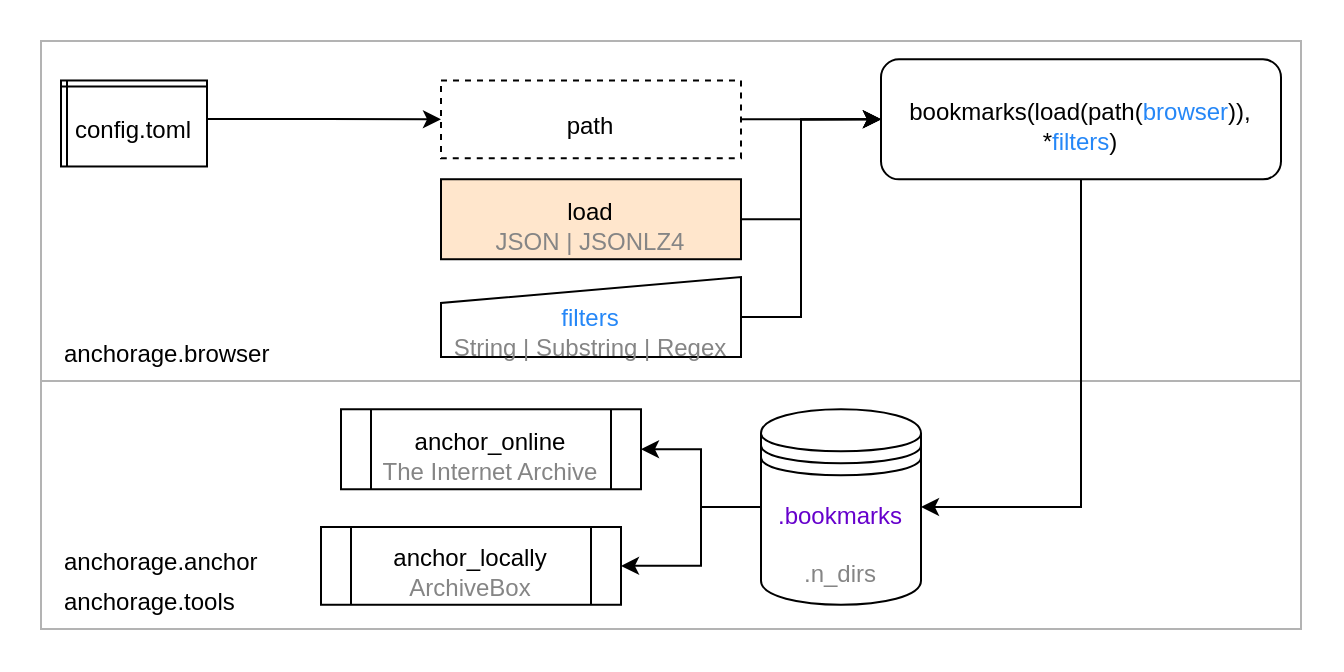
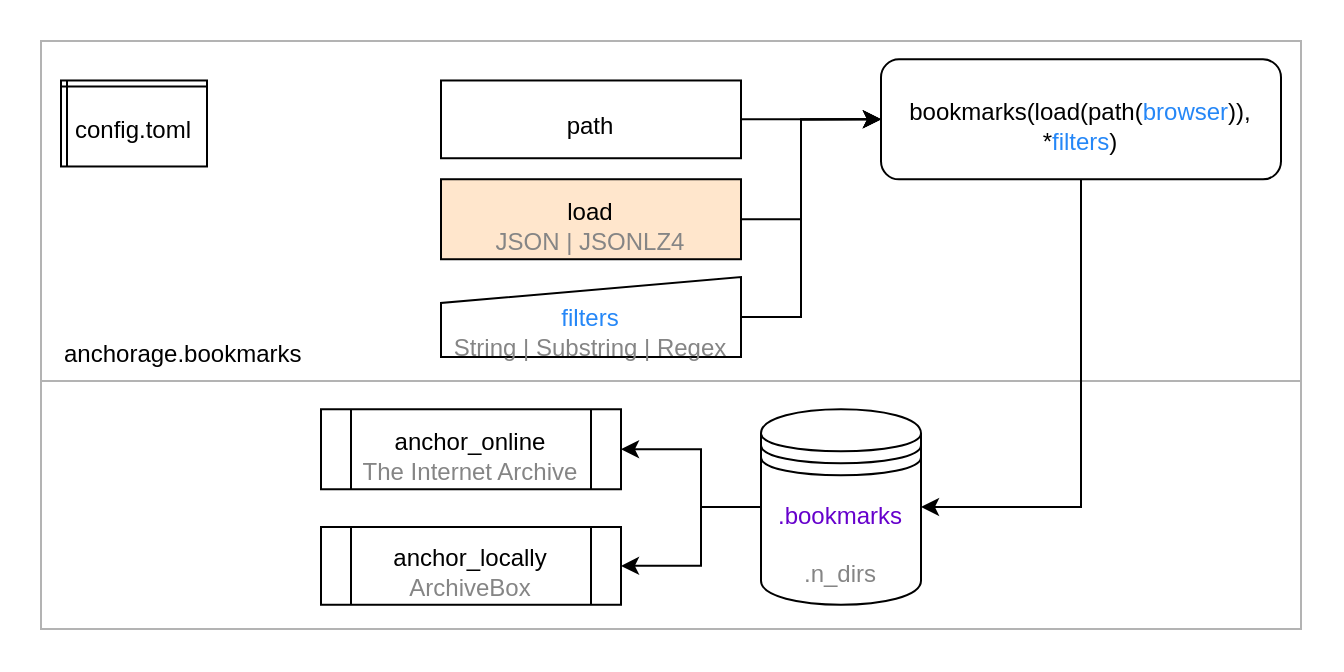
  <mxCell id="0" />
  <mxCell id="1" parent="0" />
  <mxCell id="2" value="" style="rounded=0;whiteSpace=wrap;html=1;fontColor=#828282;align=left;strokeColor=#B3B3B3;" vertex="1" parent="1"><mxGeometry x="20" y="186" width="630" height="128" as="geometry" /></mxCell>
  <mxCell id="3" value="" style="rounded=0;whiteSpace=wrap;html=1;fontColor=#828282;align=left;strokeColor=#B3B3B3;" vertex="1" parent="1"><mxGeometry x="20" y="20" width="630" height="170" as="geometry" /></mxCell>
  <mxCell id="4" style="edgeStyle=orthogonalEdgeStyle;rounded=0;orthogonalLoop=1;jettySize=auto;html=1;exitX=0.5;exitY=1;exitDx=0;exitDy=0;entryX=1;entryY=0.5;entryDx=0;entryDy=0;fontColor=#828282;" edge="1" parent="1" source="5" target="16"><mxGeometry relative="1" as="geometry" /></mxCell>
  <mxCell id="5" value="bookmarks(load(path(&lt;font color=&quot;#2587f7&quot;&gt;browser&lt;/font&gt;)),&lt;br&gt;*&lt;font color=&quot;#2587f7&quot;&gt;filters&lt;/font&gt;)" style="rounded=1;whiteSpace=wrap;html=1;align=center;spacingTop=7;" parent="1" vertex="1"><mxGeometry x="440" y="29.18" width="200" height="60" as="geometry" /></mxCell>
  <mxCell id="6" style="edgeStyle=orthogonalEdgeStyle;rounded=0;orthogonalLoop=1;jettySize=auto;html=1;exitX=1;exitY=0.5;exitDx=0;exitDy=0;entryX=0;entryY=0.5;entryDx=0;entryDy=0;" edge="1" parent="1" source="7" target="5"><mxGeometry relative="1" as="geometry"><Array as="points"><mxPoint x="400" y="109" /><mxPoint x="400" y="59" /></Array></mxGeometry></mxCell>
  <mxCell id="7" value="load&lt;br&gt;&lt;font color=&quot;#858585&quot;&gt;JSON | JSONLZ4&lt;/font&gt;" style="rounded=0;whiteSpace=wrap;html=1;spacingTop=7;fillColor=#ffe6cc;" parent="1" vertex="1"><mxGeometry x="220" y="89.12" width="150" height="40" as="geometry" /></mxCell>
  <mxCell id="8" style="edgeStyle=orthogonalEdgeStyle;rounded=0;orthogonalLoop=1;jettySize=auto;html=1;exitX=1;exitY=0.5;exitDx=0;exitDy=0;entryX=0;entryY=0.5;entryDx=0;entryDy=0;" parent="1" source="9" target="5" edge="1"><mxGeometry relative="1" as="geometry" /></mxCell>
- <mxCell id="9" value="path" style="rounded=0;whiteSpace=wrap;html=1;spacingTop=7;dashed=1;" parent="1" vertex="1"><mxGeometry x="220" y="39.74" width="150" height="38.88" as="geometry" /></mxCell>
- <mxCell id="10" style="edgeStyle=orthogonalEdgeStyle;rounded=0;orthogonalLoop=1;jettySize=auto;html=1;exitX=1;exitY=0.5;exitDx=0;exitDy=0;entryX=0;entryY=0.5;entryDx=0;entryDy=0;fontColor=#828282;" edge="1" parent="1" source="11" target="9"><mxGeometry relative="1" as="geometry"><Array as="points"><mxPoint x="103" y="59" /><mxPoint x="162" y="59" /></Array></mxGeometry></mxCell>
+ <mxCell id="9" value="path" style="rounded=0;whiteSpace=wrap;html=1;spacingTop=7;" parent="1" vertex="1"><mxGeometry x="220" y="39.74" width="150" height="38.88" as="geometry" /></mxCell>
  <mxCell id="11" value="config.toml" style="shape=internalStorage;whiteSpace=wrap;html=1;backgroundOutline=1;dx=3;dy=3;align=center;spacingTop=7;" parent="1" vertex="1"><mxGeometry x="30" y="39.74" width="73" height="43" as="geometry" /></mxCell>
  <mxCell id="12" style="edgeStyle=orthogonalEdgeStyle;rounded=0;orthogonalLoop=1;jettySize=auto;html=1;exitX=1;exitY=0.5;exitDx=0;exitDy=0;entryX=0;entryY=0.5;entryDx=0;entryDy=0;" edge="1" parent="1" source="13" target="5"><mxGeometry relative="1" as="geometry"><Array as="points"><mxPoint x="400" y="158" /><mxPoint x="400" y="59" /></Array></mxGeometry></mxCell>
  <mxCell id="13" value="&lt;span style=&quot;color: rgba(0 , 0 , 0 , 0) ; font-family: monospace ; font-size: 0px&quot;&gt;%3CmxGraphModel%3E%3Croot%3E%3CmxCell%20id%3D%220%22%2F%3E%3CmxCell%20id%3D%221%22%20parent%3D%220%22%2F%3E%3CmxCell%20id%3D%222%22%20value%3D%22%26lt%3Bfont%20color%3D%26quot%3B%232587f7%26quot%3B%26gt%3Bbrowser%26lt%3B%2Ffont%26gt%3B%22%20style%3D%22shape%3DmanualInput%3BwhiteSpace%3Dwrap%3Bhtml%3D1%3Bsize%3D13%3B%22%20vertex%3D%221%22%20parent%3D%221%22%3E%3CmxGeometry%20x%3D%2290%22%20y%3D%22313%22%20width%3D%2273%22%20height%3D%2250%22%20as%3D%22geometry%22%2F%3E%3C%2FmxCell%3E%3C%2Froot%3E%3C%2FmxGraphModel%&lt;/span&gt;&lt;font color=&quot;#2587f7&quot;&gt;&lt;span style=&quot;font-family: monospace ; font-size: 0px&quot;&gt;3E&lt;/span&gt;filters&lt;/font&gt;&lt;br&gt;&lt;font color=&quot;#858585&quot;&gt;String | Substring | Regex&lt;/font&gt;" style="shape=manualInput;whiteSpace=wrap;html=1;size=13;spacingTop=16;" parent="1" vertex="1"><mxGeometry x="220" y="138" width="150" height="40" as="geometry" /></mxCell>
  <mxCell id="14" style="edgeStyle=orthogonalEdgeStyle;rounded=0;orthogonalLoop=1;jettySize=auto;html=1;exitX=0;exitY=0.5;exitDx=0;exitDy=0;entryX=1;entryY=0.5;entryDx=0;entryDy=0;fontColor=#828282;" edge="1" parent="1" source="16" target="18"><mxGeometry relative="1" as="geometry"><Array as="points"><mxPoint x="350" y="253.13" /><mxPoint x="350" y="224.13" /></Array></mxGeometry></mxCell>
  <mxCell id="15" style="edgeStyle=orthogonalEdgeStyle;rounded=0;orthogonalLoop=1;jettySize=auto;html=1;exitX=0;exitY=0.5;exitDx=0;exitDy=0;entryX=1;entryY=0.5;entryDx=0;entryDy=0;fontColor=#828282;" edge="1" parent="1" source="16" target="17"><mxGeometry relative="1" as="geometry"><Array as="points"><mxPoint x="350" y="253.13" /><mxPoint x="350" y="282.13" /></Array></mxGeometry></mxCell>
  <mxCell id="16" value="&lt;font color=&quot;#6600cc&quot;&gt;.bookmarks&lt;/font&gt;&lt;br&gt;&lt;br&gt;&lt;font color=&quot;#858585&quot;&gt;.n_dirs&lt;/font&gt;" style="shape=datastore;whiteSpace=wrap;html=1;align=center;spacingTop=7;" parent="1" vertex="1"><mxGeometry x="380" y="204.13" width="80" height="97.75" as="geometry" /></mxCell>
  <mxCell id="17" value="anchor_locally&lt;br&gt;&lt;font color=&quot;#858585&quot;&gt;ArchiveBox&lt;/font&gt;" style="shape=process;whiteSpace=wrap;html=1;backgroundOutline=1;spacingTop=7;" parent="1" vertex="1"><mxGeometry x="160" y="263" width="150" height="38.88" as="geometry" /></mxCell>
- <mxCell id="18" value="anchor_online&lt;br&gt;&lt;font color=&quot;#858585&quot;&gt;The Internet Archive&lt;/font&gt;" style="shape=process;whiteSpace=wrap;html=1;backgroundOutline=1;spacingTop=7;" parent="1" vertex="1"><mxGeometry x="170" y="204.13" width="150" height="40" as="geometry" /></mxCell>
- <mxCell id="19" value="&lt;span&gt;anchorage.browser&lt;/span&gt;" style="text;html=1;align=left;verticalAlign=middle;whiteSpace=wrap;rounded=0;fontStyle=0" vertex="1" parent="1"><mxGeometry x="30" y="167" width="140" height="20" as="geometry" /></mxCell>
- <mxCell id="20" value="&lt;span&gt;anchorage.anchor&lt;/span&gt;" style="text;html=1;strokeColor=none;fillColor=none;align=left;verticalAlign=middle;whiteSpace=wrap;rounded=0;fontStyle=0" vertex="1" parent="1"><mxGeometry x="30" y="270.88" width="130" height="20" as="geometry" /></mxCell>
- <mxCell id="21" value="&lt;span&gt;anchorage.tools&lt;/span&gt;" style="text;html=1;strokeColor=none;fillColor=none;align=left;verticalAlign=middle;whiteSpace=wrap;rounded=0;fontStyle=0" vertex="1" parent="1"><mxGeometry x="30" y="290.88" width="130" height="20" as="geometry" /></mxCell>
+ <mxCell id="18" value="anchor_online&lt;br&gt;&lt;font color=&quot;#858585&quot;&gt;The Internet Archive&lt;/font&gt;" style="shape=process;whiteSpace=wrap;html=1;backgroundOutline=1;spacingTop=7;" parent="1" vertex="1"><mxGeometry x="160" y="204.13" width="150" height="40" as="geometry" /></mxCell>
+ <mxCell id="19" value="&lt;span&gt;anchorage.bookmarks&lt;/span&gt;" style="text;html=1;align=left;verticalAlign=middle;whiteSpace=wrap;rounded=0;fontStyle=0" vertex="1" parent="1"><mxGeometry x="30" y="167" width="140" height="20" as="geometry" /></mxCell>
